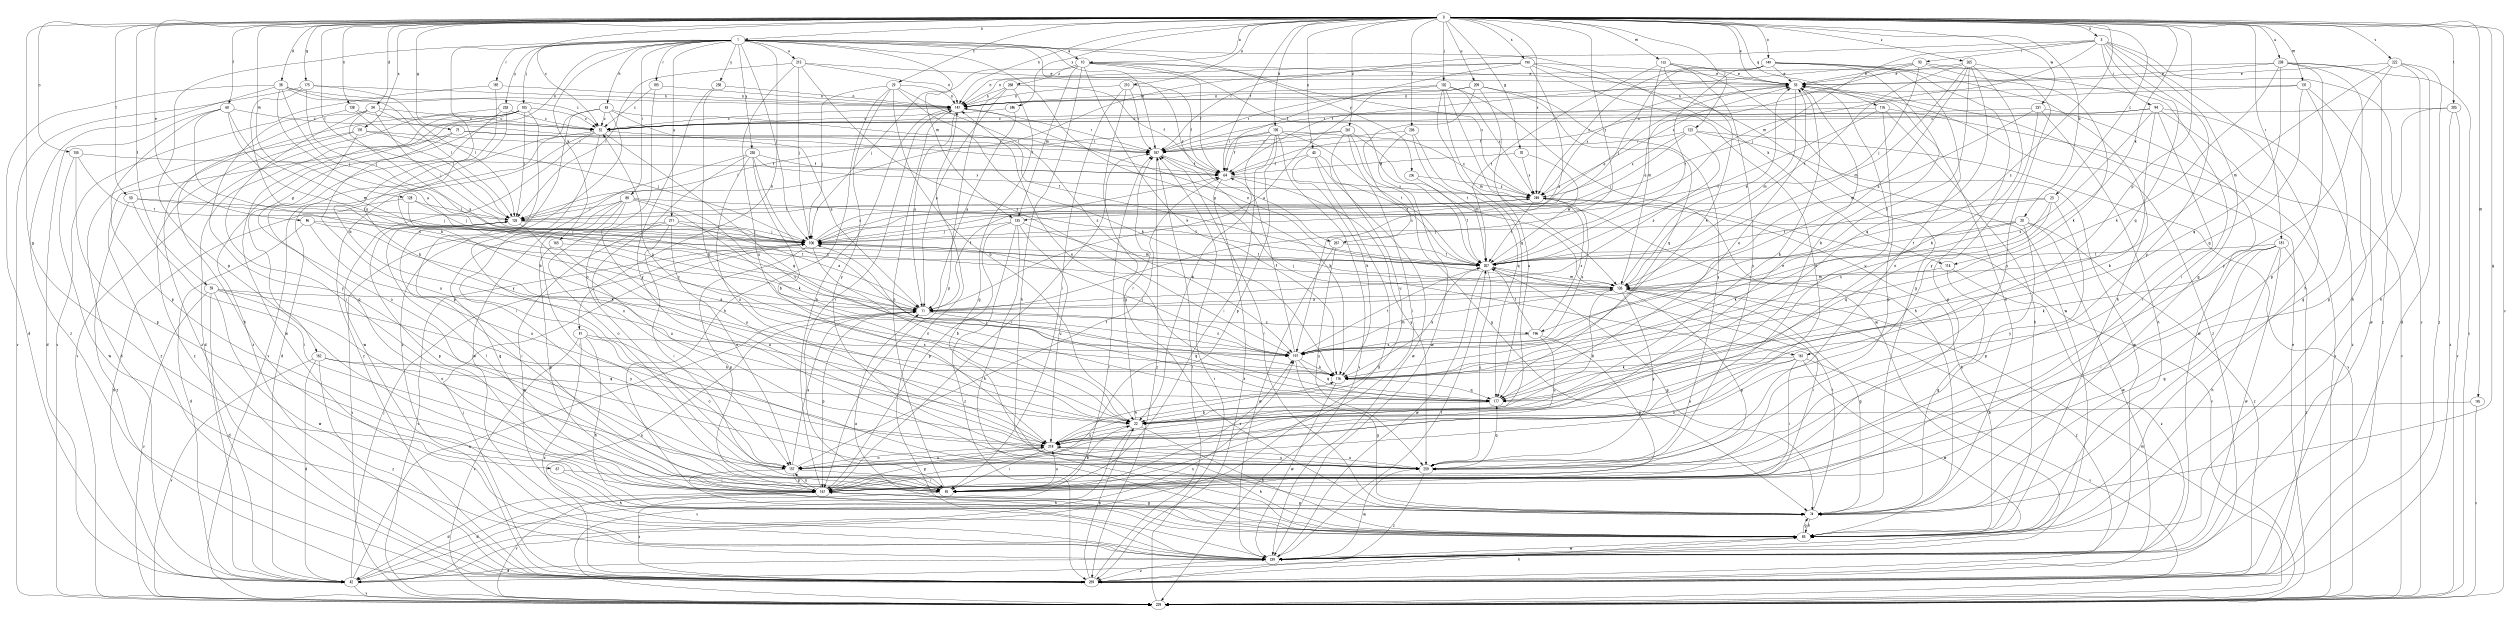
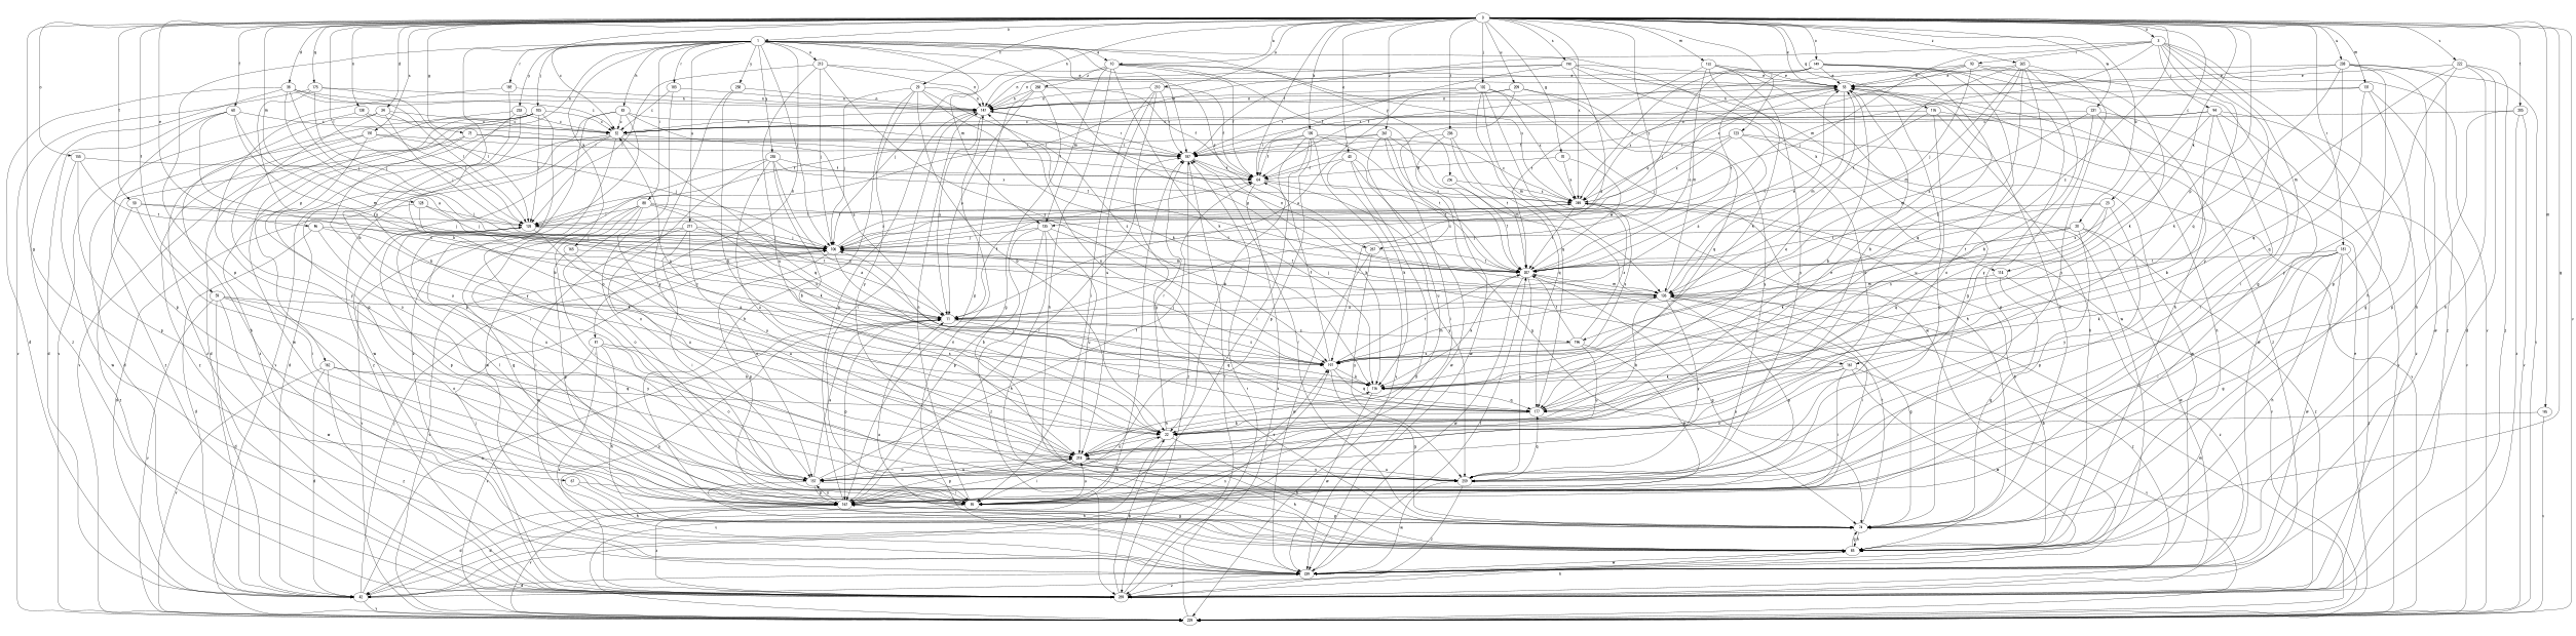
  strict digraph {
    fontname="Roboto Condensed"
    node [fontname="Roboto Condensed"]
    edge [fontname="Roboto Condensed"]
    0
    1
    3
    10
    20
    23
    29
    32
    34
    38
    43
    46
    50
    53
    59
    60
    64
    67
    70
    73
    74
    102
    109
    114
    123
    126
    128
    131
    132
    138
    147
    149
    155
    161
    175
    176
    181
    182
    190
    191
    196
    205
    206
    208
    209
    210
    222
    229
    231
-   246
    249
    261
    265
    267
    22
    81
    83
    88
    105
    106
    n61 [label=165]
    135
    162
    167
    183
    185
    187
    211
    213
    253
    255
    256
    258
    85
    93
    94
    177
    259
    116
    207
    268
    239
    269
    197
    42
    95
    11
    218
    136
    157
    0 -> 1 [label=a]
    0 -> 3 [label=a]
    0 -> 10 [label=a]
    0 -> 20 [label=b]
    0 -> 23 [label=c]
    0 -> 29 [label=c]
    0 -> 32 [label=c]
    0 -> 34 [label=d]
    0 -> 38 [label=d]
    0 -> 43 [label=e]
    0 -> 46 [label=e]
    0 -> 50 [label=t]
    0 -> 53 [label=e]
    0 -> 59 [label=f]
    0 -> 60 [label=f]
    0 -> 64 [label=f]
    0 -> 67 [label=g]
    0 -> 70 [label=g]
    0 -> 73 [label=g]
    0 -> 74 [label=g]
    0 -> 102 [label=j]
    0 -> 109 [label=k]
    0 -> 114 [label=k]
    0 -> 123 [label=l]
    0 -> 126 [label=l]
    0 -> 128 [label=m]
    0 -> 131 [label=m]
    0 -> 132 [label=m]
    0 -> 138 [label=n]
    0 -> 147 [label=n]
    0 -> 149 [label=o]
    0 -> 155 [label=o]
    0 -> 161 [label=p]
    0 -> 175 [label=q]
    0 -> 176 [label=q]
    0 -> 181 [label=r]
    0 -> 182 [label=m]
    0 -> 190 [label=s]
    0 -> 191 [label=s]
    0 -> 196 [label=s]
    0 -> 205 [label=t]
    0 -> 206 [label=t]
    0 -> 208 [label=u]
    0 -> 209 [label=u]
    0 -> 210 [label=u]
    0 -> 222 [label=v]
    0 -> 229 [label=v]
    0 -> 231 [label=w]
-   0 -> 246 [label=x]
    0 -> 249 [label=x]
    0 -> 261 [label=z]
    0 -> 265 [label=z]
    0 -> 267 [label=z]
    1 -> 10 [label=a]
    1 -> 114 [label=k]
    1 -> 161 [label=p]
    1 -> 267 [label=z]
    1 -> 22 [label=b]
    1 -> 81 [label=h]
    1 -> 83 [label=h]
    1 -> 88 [label=i]
    1 -> 105 [label=j]
    1 -> 106 [label=j]
    1 -> n61 [label=k]
    1 -> 135 [label=m]
    1 -> 162 [label=p]
    1 -> 167 [label=p]
    1 -> 183 [label=r]
    1 -> 185 [label=r]
    1 -> 187 [label=r]
    1 -> 211 [label=u]
    1 -> 213 [label=u]
    1 -> 253 [label=y]
    1 -> 255 [label=y]
    1 -> 256 [label=y]
    1 -> 258 [label=y]
    3 -> 74 [label=g]
    3 -> 229 [label=v]
    3 -> 106 [label=j]
    3 -> 135 [label=m]
    3 -> 187 [label=r]
    3 -> 85 [label=h]
    3 -> 93 [label=i]
    3 -> 94 [label=i]
    3 -> 177 [label=q]
    3 -> 259 [label=y]
    10 -> 53 [label=e]
    10 -> 64 [label=f]
    10 -> 249 [label=x]
    10 -> 106 [label=j]
    10 -> 135 [label=m]
    10 -> 85 [label=h]
    10 -> 116 [label=k]
    10 -> 207 [label=t]
    10 -> 268 [label=z]
    20 -> 106 [label=j]
    20 -> 167 [label=p]
    20 -> 116 [label=k]
    20 -> 207 [label=t]
    20 -> 239 [label=w]
    20 -> 269 [label=z]
    23 -> 126 [label=l]
    23 -> 177 [label=q]
    23 -> 259 [label=y]
    23 -> 207 [label=t]
    23 -> 197 [label=s]
    29 -> 147 [label=n]
    29 -> 22 [label=b]
    29 -> 106 [label=j]
    29 -> 85 [label=h]
    29 -> 259 [label=y]
    29 -> 116 [label=k]
    29 -> 197 [label=s]
    32 -> 187 [label=r]
    32 -> 177 [label=q]
    32 -> 239 [label=w]
    32 -> 269 [label=z]
    32 -> 42 [label=d]
    32 -> 95 [label=i]
    34 -> 32 [label=c]
    34 -> 106 [label=j]
    34 -> 187 [label=r]
    34 -> 85 [label=h]
    34 -> 95 [label=i]
-   34 -> 11 [label=a]
    38 -> 32 [label=c]
    38 -> 126 [label=l]
    38 -> 147 [label=n]
    38 -> 106 [label=j]
    38 -> 269 [label=z]
    38 -> 42 [label=d]
    38 -> 11 [label=a]
    43 -> 64 [label=f]
    43 -> 116 [label=k]
    43 -> 207 [label=t]
    43 -> 239 [label=w]
    43 -> 42 [label=d]
    46 -> 106 [label=j]
    46 -> 116 [label=k]
    46 -> 42 [label=d]
    46 -> 218 [label=u]
    50 -> 126 [label=l]
    50 -> 106 [label=j]
    50 -> 269 [label=z]
    50 -> 95 [label=i]
    53 -> 147 [label=n]
    53 -> 249 [label=x]
    53 -> 22 [label=b]
    53 -> 269 [label=z]
    53 -> 218 [label=u]
    53 -> 136 [label=m]
    59 -> 229 [label=v]
    59 -> 259 [label=y]
    59 -> 239 [label=w]
    59 -> 42 [label=d]
    59 -> 11 [label=a]
    59 -> 157 [label=o]
    60 -> 32 [label=c]
    60 -> 167 [label=p]
    60 -> 197 [label=s]
    60 -> 42 [label=d]
    60 -> 11 [label=a]
    60 -> 136 [label=m]
    64 -> 249 [label=x]
    64 -> 259 [label=y]
    64 -> 269 [label=z]
    67 -> 85 [label=h]
    67 -> 95 [label=i]
    70 -> 64 [label=f]
    70 -> 249 [label=x]
    70 -> 207 [label=w]
    73 -> 64 [label=f]
    73 -> 187 [label=r]
    73 -> 269 [label=z]
    73 -> 218 [label=u]
    74 -> 53 [label=e]
    74 -> 167 [label=p]
    74 -> 187 [label=r]
    74 -> 85 [label=h]
    74 -> 207 [label=t]
    102 -> 147 [label=n]
    102 -> 249 [label=x]
    102 -> 187 [label=r]
    102 -> 85 [label=h]
    102 -> 177 [label=q]
    102 -> 239 [label=w]
    102 -> 136 [label=m]
    109 -> 64 [label=f]
    109 -> 229 [label=v]
    109 -> 249 [label=x]
    109 -> 22 [label=b]
    109 -> 167 [label=p]
    109 -> 187 [label=r]
    109 -> 207 [label=t]
    109 -> 95 [label=i]
    114 -> 74 [label=g]
    114 -> 269 [label=z]
    114 -> 136 [label=m]
    123 -> 229 [label=v]
    123 -> 249 [label=x]
    123 -> 106 [label=j]
    123 -> 187 [label=r]
    123 -> 239 [label=w]
    123 -> 11 [label=a]
    126 -> 106 [label=j]
    126 -> 167 [label=p]
    126 -> 95 [label=i]
    126 -> 218 [label=u]
    128 -> 126 [label=l]
    128 -> 106 [label=j]
    128 -> 42 [label=d]
    128 -> 11 [label=a]
    131 -> 74 [label=g]
    131 -> 147 [label=n]
    131 -> 187 [label=r]
    131 -> 177 [label=q]
    131 -> 239 [label=w]
    132 -> 53 [label=e]
    132 -> 259 [label=y]
    132 -> 116 [label=k]
    132 -> 207 [label=t]
    132 -> 239 [label=w]
    132 -> 136 [label=m]
    138 -> 32 [label=c]
    138 -> 126 [label=l]
    138 -> 259 [label=y]
    147 -> 32 [label=c]
    147 -> 187 [label=r]
    147 -> 95 [label=i]
    147 -> 11 [label=a]
    149 -> 53 [label=e]
    149 -> 249 [label=x]
    149 -> 22 [label=b]
    149 -> 106 [label=j]
    149 -> 85 [label=h]
    149 -> 259 [label=y]
    149 -> 207 [label=t]
    149 -> 157 [label=o]
    155 -> 64 [label=f]
    155 -> 167 [label=p]
    155 -> 207 [label=t]
    155 -> 239 [label=w]
    161 -> 229 [label=v]
    161 -> 116 [label=k]
    161 -> 239 [label=w]
    161 -> 95 [label=i]
    161 -> 218 [label=u]
    161 -> 157 [label=o]
    175 -> 126 [label=l]
    175 -> 147 [label=n]
    175 -> 229 [label=v]
    175 -> 106 [label=j]
    175 -> 116 [label=k]
    176 -> 32 [label=c]
    176 -> 229 [label=v]
    176 -> 167 [label=p]
    176 -> 85 [label=h]
    176 -> 207 [label=t]
    181 -> 74 [label=g]
    181 -> 85 [label=h]
    181 -> 116 [label=k]
    181 -> 207 [label=t]
    181 -> 239 [label=w]
    181 -> 269 [label=z]
    181 -> 95 [label=i]
    182 -> 229 [label=v]
    182 -> 22 [label=b]
    190 -> 53 [label=e]
    190 -> 64 [label=f]
    190 -> 74 [label=g]
    190 -> 126 [label=l]
    190 -> 147 [label=n]
    190 -> 11 [label=a]
    190 -> 157 [label=o]
    191 -> 106 [label=j]
    191 -> 187 [label=r]
    191 -> 269 [label=z]
    191 -> 42 [label=d]
    191 -> 157 [label=o]
    196 -> 249 [label=x]
    196 -> 167 [label=p]
    196 -> 207 [label=t]
    196 -> 197 [label=s]
    196 -> 218 [label=u]
    205 -> 32 [label=c]
    205 -> 229 [label=v]
    205 -> 167 [label=p]
    205 -> 269 [label=z]
    206 -> 187 [label=r]
    206 -> 177 [label=q]
    206 -> 207 [label=t]
    206 -> 239 [label=w]
    208 -> 53 [label=e]
    208 -> 147 [label=n]
    208 -> 229 [label=v]
    208 -> 167 [label=p]
    208 -> 85 [label=h]
    208 -> 177 [label=q]
    208 -> 116 [label=k]
    208 -> 269 [label=z]
    209 -> 147 [label=n]
    209 -> 177 [label=q]
    209 -> 259 [label=y]
    209 -> 197 [label=s]
    209 -> 11 [label=a]
-   209 -> 218 [label=u]
+   210 -> 218 [label=u]
    210 -> 64 [label=f]
    210 -> 74 [label=g]
    210 -> 147 [label=n]
    210 -> 187 [label=r]
    210 -> 95 [label=i]
    222 -> 53 [label=e]
    222 -> 85 [label=h]
    222 -> 259 [label=y]
    222 -> 269 [label=z]
    222 -> 42 [label=d]
    222 -> 136 [label=m]
    229 -> 53 [label=e]
    229 -> 187 [label=r]
    229 -> 136 [label=m]
    231 -> 32 [label=c]
    231 -> 167 [label=p]
    231 -> 85 [label=h]
    231 -> 239 [label=w]
    231 -> 136 [label=m]
-   246 -> 32 [label=c]
-   246 -> 11 [label=a]
    249 -> 126 [label=l]
    249 -> 229 [label=v]
    249 -> 85 [label=h]
    249 -> 207 [label=t]
    249 -> 197 [label=s]
    261 -> 74 [label=g]
    261 -> 126 [label=l]
    261 -> 187 [label=r]
    261 -> 95 [label=i]
    261 -> 218 [label=u]
    261 -> 136 [label=m]
    265 -> 53 [label=e]
    265 -> 22 [label=b]
    265 -> 177 [label=q]
    265 -> 259 [label=y]
    265 -> 207 [label=t]
    265 -> 197 [label=s]
    265 -> 11 [label=a]
    265 -> 136 [label=m]
    267 -> 259 [label=y]
    267 -> 207 [label=t]
    267 -> 239 [label=w]
    22 -> 32 [label=c]
    22 -> 229 [label=v]
    22 -> 187 [label=r]
    22 -> 85 [label=h]
    22 -> 218 [label=u]
    81 -> 229 [label=v]
    81 -> 85 [label=h]
    81 -> 269 [label=z]
    81 -> 197 [label=s]
    81 -> 157 [label=o]
    83 -> 32 [label=c]
    83 -> 229 [label=v]
    83 -> 167 [label=p]
    83 -> 207 [label=t]
    83 -> 269 [label=z]
    83 -> 11 [label=a]
    88 -> 74 [label=g]
    88 -> 126 [label=l]
    88 -> 116 [label=k]
    88 -> 207 [label=t]
    88 -> 197 [label=s]
    88 -> 95 [label=i]
    88 -> 218 [label=u]
    88 -> 157 [label=o]
    105 -> 32 [label=c]
    105 -> 126 [label=l]
    105 -> 229 [label=v]
    105 -> 259 [label=y]
    105 -> 239 [label=w]
    105 -> 269 [label=z]
    105 -> 42 [label=d]
    106 -> 53 [label=e]
    106 -> 229 [label=v]
    106 -> 249 [label=x]
    106 -> 22 [label=b]
    106 -> 167 [label=p]
    106 -> 207 [label=t]
    n61 -> 167 [label=p]
    n61 -> 207 [label=t]
    n61 -> 218 [label=u]
    135 -> 106 [label=j]
    135 -> 167 [label=p]
    135 -> 85 [label=h]
    135 -> 269 [label=z]
    135 -> 218 [label=u]
    135 -> 136 [label=m]
    162 -> 229 [label=v]
    162 -> 177 [label=q]
    162 -> 116 [label=k]
    162 -> 269 [label=z]
    162 -> 42 [label=d]
    167 -> 74 [label=g]
    167 -> 147 [label=n]
    167 -> 229 [label=v]
    167 -> 187 [label=r]
    167 -> 269 [label=z]
    167 -> 42 [label=d]
    167 -> 157 [label=o]
    183 -> 32 [label=c]
    183 -> 147 [label=n]
    183 -> 157 [label=o]
    185 -> 147 [label=n]
    185 -> 229 [label=v]
    185 -> 22 [label=b]
    187 -> 64 [label=f]
    187 -> 116 [label=k]
    187 -> 269 [label=z]
    211 -> 229 [label=v]
    211 -> 106 [label=j]
    211 -> 239 [label=w]
    211 -> 95 [label=i]
    211 -> 11 [label=a]
    211 -> 157 [label=o]
    213 -> 53 [label=e]
    213 -> 126 [label=l]
    213 -> 147 [label=n]
    213 -> 106 [label=j]
    213 -> 197 [label=s]
    213 -> 218 [label=u]
    253 -> 32 [label=c]
    253 -> 22 [label=b]
    253 -> 167 [label=p]
    253 -> 269 [label=z]
    255 -> 64 [label=f]
    255 -> 249 [label=x]
    255 -> 22 [label=b]
    255 -> 239 [label=w]
    255 -> 197 [label=s]
    255 -> 218 [label=u]
    255 -> 157 [label=o]
    256 -> 249 [label=x]
    256 -> 207 [label=t]
    258 -> 147 [label=n]
    258 -> 22 [label=b]
    258 -> 259 [label=y]
    85 -> 74 [label=g]
    85 -> 239 [label=w]
    85 -> 11 [label=a]
    93 -> 53 [label=e]
    93 -> 64 [label=f]
    93 -> 249 [label=x]
    93 -> 106 [label=j]
    93 -> 116 [label=k]
    93 -> 95 [label=i]
    94 -> 32 [label=c]
    94 -> 64 [label=f]
    94 -> 229 [label=v]
    94 -> 22 [label=b]
    94 -> 269 [label=z]
    94 -> 197 [label=s]
    94 -> 95 [label=i]
    177 -> 53 [label=e]
    177 -> 147 [label=n]
    177 -> 22 [label=b]
    177 -> 106 [label=j]
    259 -> 177 [label=q]
    259 -> 239 [label=w]
    259 -> 269 [label=z]
    259 -> 218 [label=u]
    116 -> 177 [label=q]
    116 -> 239 [label=w]
    207 -> 53 [label=e]
    207 -> 74 [label=g]
    207 -> 259 [label=y]
    207 -> 116 [label=k]
    207 -> 239 [label=w]
    207 -> 136 [label=m]
    268 -> 64 [label=f]
    268 -> 74 [label=g]
    268 -> 147 [label=n]
    268 -> 167 [label=p]
    268 -> 11 [label=a]
    239 -> 147 [label=n]
    239 -> 207 [label=t]
    239 -> 269 [label=z]
    239 -> 42 [label=d]
    239 -> 11 [label=a]
    269 -> 22 [label=b]
    269 -> 106 [label=j]
    269 -> 187 [label=r]
    269 -> 85 [label=h]
    197 -> 64 [label=f]
    197 -> 74 [label=g]
    197 -> 106 [label=j]
    197 -> 177 [label=q]
    197 -> 116 [label=k]
    197 -> 207 [label=t]
    197 -> 136 [label=m]
    42 -> 229 [label=v]
    42 -> 106 [label=j]
    42 -> 187 [label=r]
    42 -> 197 [label=s]
    42 -> 11 [label=a]
    95 -> 126 [label=l]
    95 -> 147 [label=n]
    95 -> 22 [label=b]
    95 -> 197 [label=s]
    95 -> 42 [label=d]
    95 -> 218 [label=u]
    11 -> 64 [label=f]
    11 -> 196 [label=s]
    11 -> 167 [label=p]
    11 -> 177 [label=q]
    11 -> 197 [label=s]
    218 -> 53 [label=e]
    218 -> 167 [label=p]
    218 -> 85 [label=h]
    218 -> 259 [label=y]
    218 -> 116 [label=k]
    218 -> 95 [label=i]
    218 -> 157 [label=o]
    136 -> 53 [label=e]
    136 -> 74 [label=g]
    136 -> 147 [label=n]
    136 -> 22 [label=b]
    136 -> 106 [label=j]
    136 -> 167 [label=p]
    136 -> 259 [label=y]
    136 -> 269 [label=z]
    136 -> 95 [label=i]
    136 -> 11 [label=a]
    157 -> 64 [label=f]
    157 -> 167 [label=p]
    157 -> 85 [label=h]
    157 -> 95 [label=i]
    157 -> 11 [label=a]
    157 -> 218 [label=u]
  }
